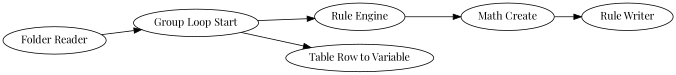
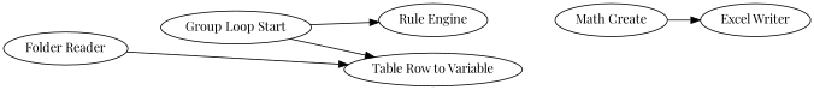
  digraph {
    fontname="Playfair Display"
    rankdir=LR
    node [fontname="Playfair Display"]
    edge [fontname="Playfair Display"]
    n1 [label="Folder Reader"]
    n2 [label="Group Loop Start"]
    n3 [label="Rule Engine"]
    n4 [label="Table Row to Variable"]
    n5 [label="Math Create"]
-   n6 [label="Rule Writer"]
-   n1 -> n2
+   n6 [label="Excel Writer"]
+   n1 -> n4
    n2 -> n3
    n2 -> n4
-   n3 -> n5
    n5 -> n6
  }
